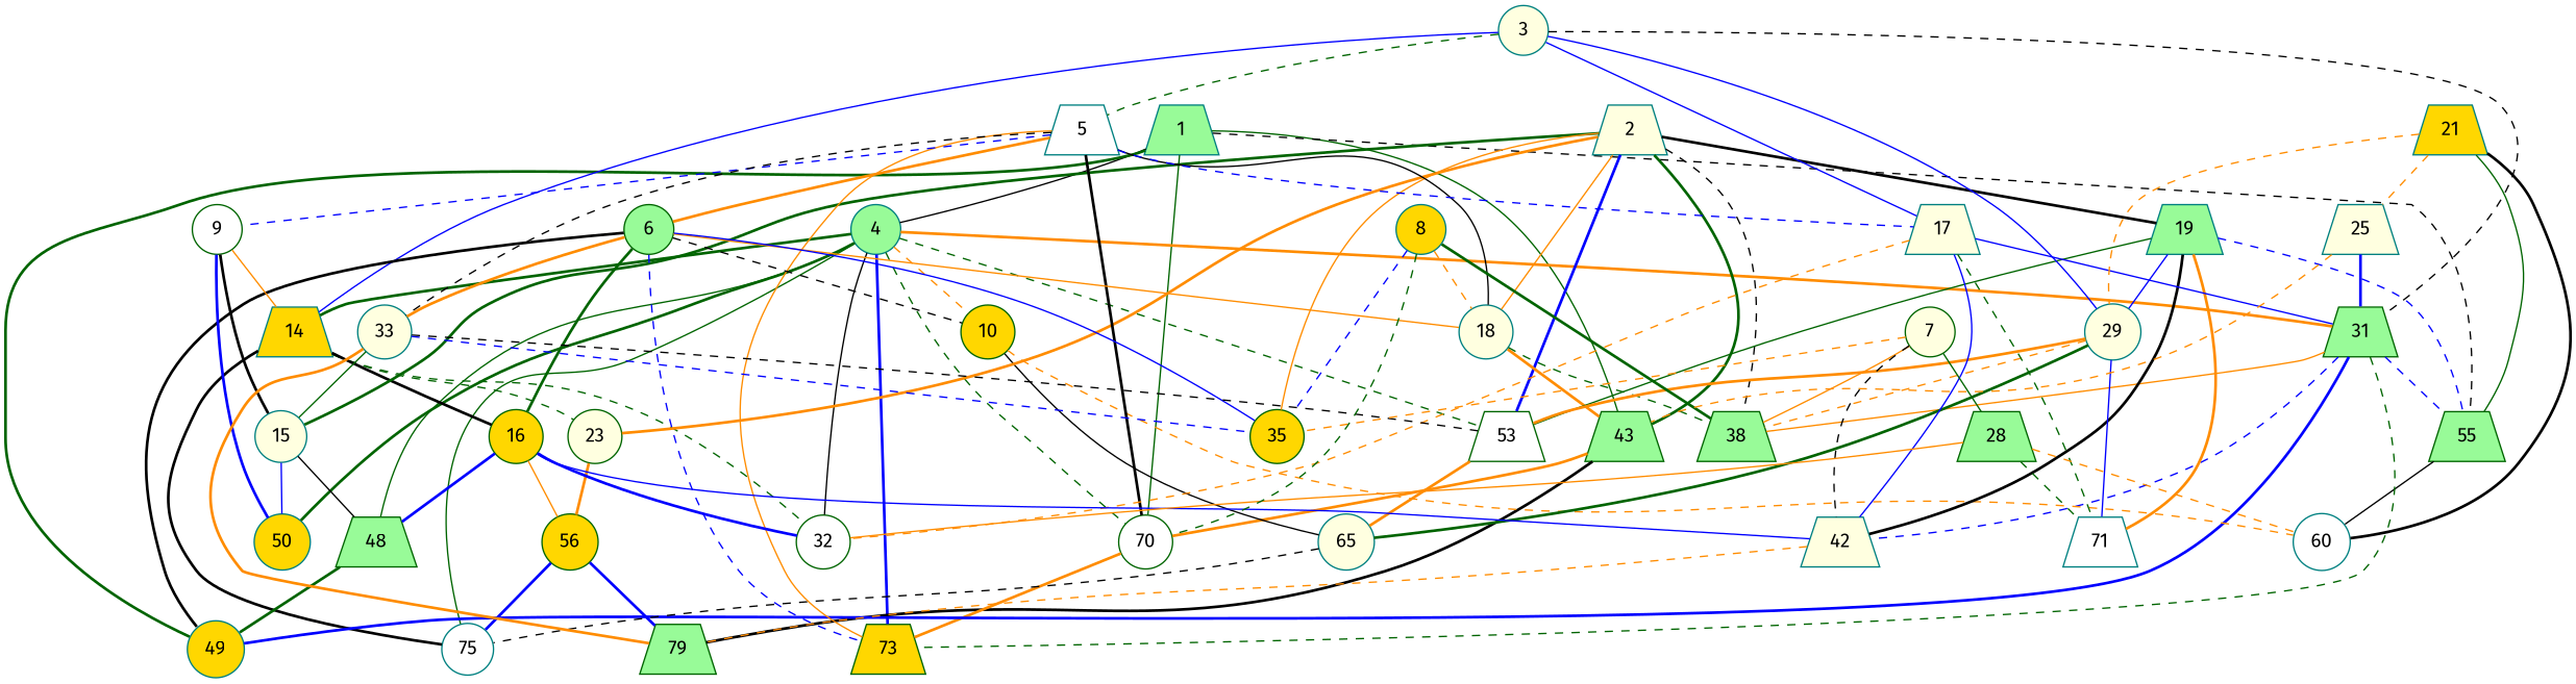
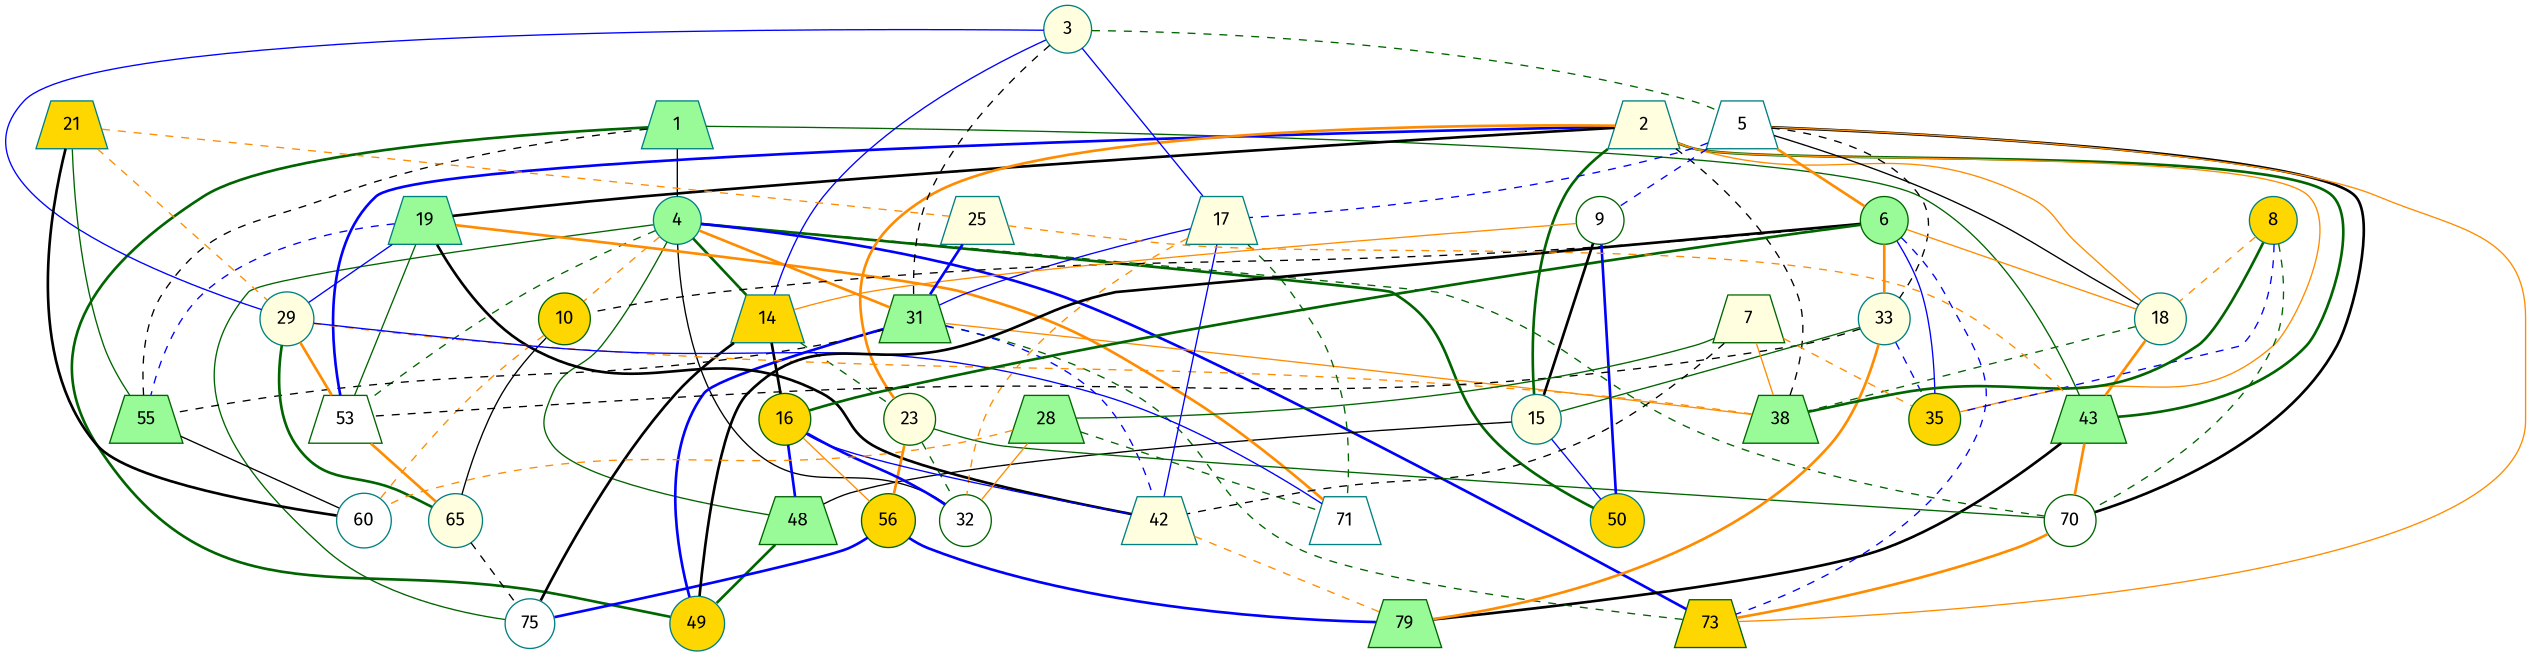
  graph {
    fontname="Fira Sans"
    node [color=teal fillcolor=lightyellow fontname="Fira Sans" shape=circle style=filled]
    edge [color=darkorange fontname="Fira Sans" style=bold]
    1 [fillcolor=palegreen shape=trapezium super="+45"]
    4 [fillcolor=palegreen super="+36+27+30"]
    43 [color=darkgreen fillcolor=palegreen shape=trapezium super="+74"]
    49 [fillcolor=gold]
    55 [color=darkgreen fillcolor=palegreen shape=trapezium super="+58"]
    70 [color=darkgreen fillcolor=white super="+83"]
    53 [color=darkgreen fillcolor=white shape=trapezium super="+64"]
    14 [fillcolor=gold shape=trapezium super="+34"]
    31 [color=darkgreen fillcolor=palegreen shape=trapezium super="+63+39"]
    10 [color=darkgreen fillcolor=gold]
    32 [color=darkgreen fillcolor=white super="+52"]
    48 [color=darkgreen fillcolor=palegreen shape=trapezium]
    50 [fillcolor=gold]
    73 [color=darkgreen fillcolor=gold shape=trapezium super="+81"]
    75 [fillcolor=white]
    79 [color=darkgreen fillcolor=palegreen shape=trapezium]
    60 [fillcolor=white]
    2 [shape=trapezium super="+12+78+11"]
    15 [super="+51+77"]
    18 [super="+76"]
    19 [fillcolor=palegreen shape=trapezium super="+22"]
    23 [color=darkgreen]
    35 [color=darkgreen fillcolor=gold super="+68"]
    38 [color=darkgreen fillcolor=palegreen shape=trapezium super="+59"]
    29 [super="+41+54"]
    42 [shape=trapezium super="+84"]
    71 [fillcolor=white shape=trapezium]
    56 [color=darkgreen fillcolor=gold]
    65
    3 [super="+26"]
    5 [fillcolor=white shape=trapezium super="+62+20"]
    17 [shape=trapezium super="+46+82"]
    6 [color=darkgreen fillcolor=palegreen super="+24+33"]
    9 [color=darkgreen fillcolor=white super="+67"]
    n35 [label=33 super="+47"]
    16 [color=darkgreen fillcolor=gold super="+66"]
-   7 [color=darkgreen]
+   7 [color=darkgreen shape=trapezium]
    28 [color=darkgreen fillcolor=palegreen shape=trapezium]
    8 [fillcolor=gold super="+44"]
    21 [fillcolor=gold shape=trapezium]
    25 [shape=trapezium]
    1 -- 4 [color=black style=solid weight=2]
    1 -- 43 [color=darkgreen style=solid]
    1 -- 49 [color=darkgreen]
    1 -- 55 [color=black style=dashed]
-   1 -- 70 [color=darkgreen style=solid]
+   23 -- 70 [color=darkgreen style=solid]
    4 -- 70 [color=darkgreen style=dashed]
    4 -- 53 [color=darkgreen style=dashed]
    4 -- 14 [color=darkgreen]
    4 -- 31
    4 -- 10 [style=dashed]
    4 -- 32 [color=black style=solid weight=2]
    4 -- 48 [color=darkgreen style=solid]
    4 -- 50 [color=darkgreen]
    4 -- 73 [color=blue weight=2]
    4 -- 75 [color=darkgreen style=solid]
    43 -- 70
    43 -- 79 [color=black]
    55 -- 60 [color=black style=solid]
    70 -- 73
    53 -- 65
    14 -- 75 [color=black]
    14 -- 23 [color=darkgreen style=dashed]
    14 -- 16 [color=black]
    31 -- 49 [color=blue]
-   31 -- 55 [color=blue style=dashed]
+   31 -- 55 [color=black style=dashed]
    31 -- 73 [color=darkgreen style=dashed]
    31 -- 38 [style=solid]
    31 -- 42 [color=blue style=dashed]
    10 -- 60 [style=dashed]
    10 -- 65 [color=black style=solid]
    48 -- 49 [color=darkgreen]
    2 -- 43 [color=darkgreen]
    2 -- 53 [color=blue]
    2 -- 15 [color=darkgreen]
    2 -- 18 [style=solid]
    2 -- 19 [color=black]
    2 -- 23
    2 -- 35 [style=solid]
    2 -- 38 [color=black style=dashed]
    15 -- 48 [color=black style=solid]
    15 -- 50 [color=blue style=solid]
    18 -- 43
    18 -- 38 [color=darkgreen style=dashed]
    19 -- 55 [color=blue style=dashed weight=2]
    19 -- 53 [color=darkgreen style=solid]
    19 -- 29 [color=blue style=solid weight=2]
    19 -- 42 [color=black]
    19 -- 71
-   14 -- 32 [color=darkgreen style=dashed]
+   23 -- 32 [color=darkgreen style=dashed]
    23 -- 56
    29 -- 53
    29 -- 38 [style=dashed]
    29 -- 71 [color=blue style=solid]
    29 -- 65 [color=darkgreen]
    42 -- 79 [style=dashed]
    56 -- 75 [color=blue]
    56 -- 79 [color=blue]
    65 -- 75 [color=black style=dashed]
    3 -- 14 [color=blue style=solid]
    3 -- 31 [color=black style=dashed]
    3 -- 29 [color=blue style=solid]
    3 -- 5 [color=darkgreen style=dashed weight=2]
    3 -- 17 [color=blue style=solid]
    5 -- 70 [color=black]
    5 -- 73 [style=solid]
    5 -- 18 [color=black style=solid]
    5 -- 17 [color=blue style=dashed weight=2]
    5 -- 6
    5 -- 9 [color=blue style=dashed]
    5 -- n35 [color=black style=dashed]
    17 -- 31 [color=blue style=solid]
    17 -- 32 [style=dashed]
    17 -- 42 [color=blue style=solid]
    17 -- 71 [color=darkgreen style=dashed]
    6 -- 49 [color=black]
    6 -- 10 [color=black style=dashed]
    6 -- 73 [color=blue style=dashed]
    6 -- 18 [style=solid]
    6 -- 35 [color=blue style=solid]
    6 -- n35
    6 -- 16 [color=darkgreen]
    9 -- 14 [style=solid]
    9 -- 50 [color=blue weight=2]
    9 -- 15 [color=black weight=2]
    n35 -- 53 [color=black style=dashed]
    n35 -- 79
    n35 -- 15 [color=darkgreen style=solid]
    n35 -- 35 [color=blue style=dashed]
    16 -- 32 [color=blue]
    16 -- 48 [color=blue]
    16 -- 42 [color=blue style=solid]
    16 -- 56 [style=solid]
    7 -- 35 [style=dashed]
    7 -- 38 [style=solid]
    7 -- 42 [color=black style=dashed]
    7 -- 28 [color=darkgreen style=solid]
    28 -- 32 [style=solid]
    28 -- 60 [style=dashed]
    28 -- 71 [color=darkgreen style=dashed]
    8 -- 70 [color=darkgreen style=dashed]
    8 -- 18 [style=dashed]
    8 -- 35 [color=blue style=dashed weight=2]
    8 -- 38 [color=darkgreen]
    21 -- 55 [color=darkgreen style=solid]
    21 -- 60 [color=black]
    21 -- 29 [style=dashed]
    21 -- 25 [style=dashed]
    25 -- 43 [style=dashed]
    25 -- 31 [color=blue weight=2]
  }
